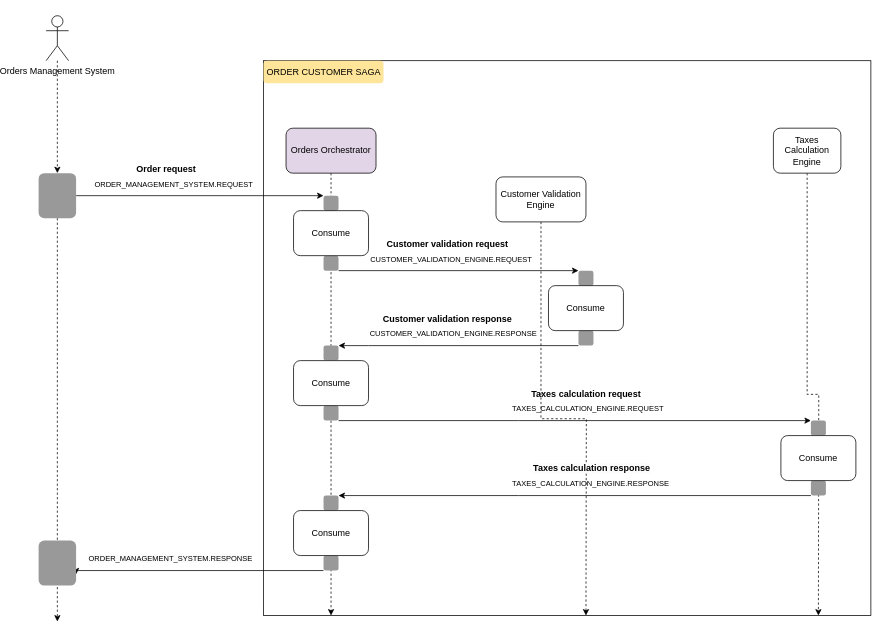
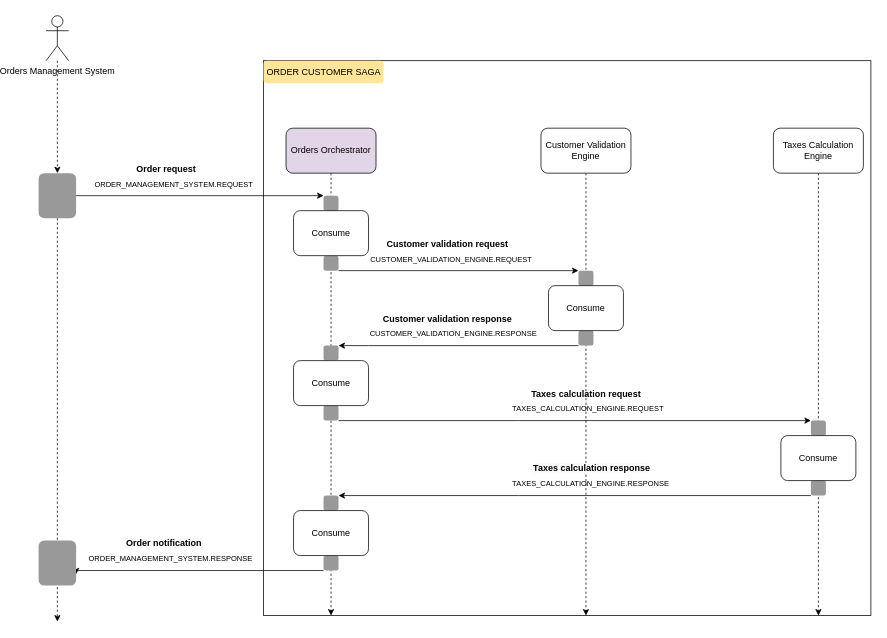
  <mxCell id="0" />
  <mxCell id="1" parent="0" />
  <mxCell id="2" style="edgeStyle=orthogonalEdgeStyle;rounded=0;orthogonalLoop=1;jettySize=auto;html=1;dashed=1;" parent="1" source="3" edge="1"><mxGeometry relative="1" as="geometry"><mxPoint x="750" y="820" as="targetPoint" /></mxGeometry></mxCell>
- <mxCell id="3" value="Customer Validation Engine" style="rounded=1;whiteSpace=wrap;html=1;" parent="1" vertex="1"><mxGeometry x="630" y="235" width="120" height="60" as="geometry" /></mxCell>
+ <mxCell id="3" value="Customer Validation Engine" style="rounded=1;whiteSpace=wrap;html=1;" parent="1" vertex="1"><mxGeometry x="690" y="170" width="120" height="60" as="geometry" /></mxCell>
  <mxCell id="4" style="edgeStyle=orthogonalEdgeStyle;rounded=0;orthogonalLoop=1;jettySize=auto;html=1;dashed=1;" parent="1" source="5" edge="1"><mxGeometry relative="1" as="geometry"><mxPoint x="1060" y="820" as="targetPoint" /></mxGeometry></mxCell>
- <mxCell id="5" value="Taxes Calculation Engine" style="rounded=1;whiteSpace=wrap;html=1;" parent="1" vertex="1"><mxGeometry x="1000" y="170" width="90" height="60" as="geometry" /></mxCell>
+ <mxCell id="5" value="Taxes Calculation Engine" style="rounded=1;whiteSpace=wrap;html=1;" parent="1" vertex="1"><mxGeometry x="1000" y="170" width="120" height="60" as="geometry" /></mxCell>
  <mxCell id="6" style="edgeStyle=orthogonalEdgeStyle;rounded=0;orthogonalLoop=1;jettySize=auto;html=1;dashed=1;" parent="1" source="7" edge="1"><mxGeometry relative="1" as="geometry"><mxPoint x="410" y="820" as="targetPoint" /></mxGeometry></mxCell>
  <mxCell id="7" value="Orders Orchestrator&lt;br&gt;" style="rounded=1;whiteSpace=wrap;html=1;fillColor=#e1d5e7;" parent="1" vertex="1"><mxGeometry x="350" y="170" width="120" height="60" as="geometry" /></mxCell>
  <mxCell id="8" style="edgeStyle=orthogonalEdgeStyle;rounded=0;orthogonalLoop=1;jettySize=auto;html=1;dashed=1;" parent="1" source="38" edge="1"><mxGeometry relative="1" as="geometry"><mxPoint x="45" y="828" as="targetPoint" /></mxGeometry></mxCell>
  <mxCell id="9" value="Orders Management System" style="shape=umlActor;verticalLabelPosition=bottom;verticalAlign=top;html=1;outlineConnect=0;" parent="1" vertex="1"><mxGeometry x="30" y="20" width="30" height="60" as="geometry" /></mxCell>
  <mxCell id="10" style="edgeStyle=orthogonalEdgeStyle;rounded=0;orthogonalLoop=1;jettySize=auto;html=1;exitX=1;exitY=1;exitDx=0;exitDy=0;entryX=0;entryY=0;entryDx=0;entryDy=0;" parent="1" source="11" target="16" edge="1"><mxGeometry relative="1" as="geometry"><Array as="points"><mxPoint x="530" y="360" /><mxPoint x="530" y="360" /></Array></mxGeometry></mxCell>
  <mxCell id="11" value="" style="rounded=1;whiteSpace=wrap;html=1;fillColor=#999999;strokeColor=none;" parent="1" vertex="1"><mxGeometry x="400" y="340" width="20" height="20" as="geometry" /></mxCell>
  <mxCell id="12" value="" style="rounded=1;whiteSpace=wrap;html=1;fillColor=#999999;strokeColor=none;" parent="1" vertex="1"><mxGeometry x="400" y="260" width="20" height="20" as="geometry" /></mxCell>
  <mxCell id="13" value="Consume" style="rounded=1;whiteSpace=wrap;html=1;" parent="1" vertex="1"><mxGeometry x="360" y="280" width="100" height="60" as="geometry" /></mxCell>
  <mxCell id="14" style="edgeStyle=orthogonalEdgeStyle;rounded=0;orthogonalLoop=1;jettySize=auto;html=1;exitX=0;exitY=1;exitDx=0;exitDy=0;entryX=1;entryY=0;entryDx=0;entryDy=0;" parent="1" source="15" target="20" edge="1"><mxGeometry relative="1" as="geometry"><Array as="points"><mxPoint x="460" y="460" /><mxPoint x="460" y="460" /></Array></mxGeometry></mxCell>
  <mxCell id="15" value="" style="rounded=1;whiteSpace=wrap;html=1;fillColor=#999999;strokeColor=none;" parent="1" vertex="1"><mxGeometry x="740" y="440" width="20" height="20" as="geometry" /></mxCell>
  <mxCell id="16" value="" style="rounded=1;whiteSpace=wrap;html=1;fillColor=#999999;strokeColor=none;" parent="1" vertex="1"><mxGeometry x="740" y="360" width="20" height="20" as="geometry" /></mxCell>
  <mxCell id="17" value="Consume" style="rounded=1;whiteSpace=wrap;html=1;" parent="1" vertex="1"><mxGeometry x="700" y="380" width="100" height="60" as="geometry" /></mxCell>
  <mxCell id="18" style="edgeStyle=orthogonalEdgeStyle;rounded=0;orthogonalLoop=1;jettySize=auto;html=1;exitX=1;exitY=1;exitDx=0;exitDy=0;entryX=0;entryY=0;entryDx=0;entryDy=0;" parent="1" source="19" target="24" edge="1"><mxGeometry relative="1" as="geometry"><Array as="points"><mxPoint x="660" y="560" /><mxPoint x="660" y="560" /></Array></mxGeometry></mxCell>
  <mxCell id="19" value="" style="rounded=1;whiteSpace=wrap;html=1;fillColor=#999999;strokeColor=none;" parent="1" vertex="1"><mxGeometry x="400" y="540" width="20" height="20" as="geometry" /></mxCell>
  <mxCell id="20" value="" style="rounded=1;whiteSpace=wrap;html=1;fillColor=#999999;strokeColor=none;" parent="1" vertex="1"><mxGeometry x="400" y="460" width="20" height="20" as="geometry" /></mxCell>
  <mxCell id="21" value="Consume" style="rounded=1;whiteSpace=wrap;html=1;" parent="1" vertex="1"><mxGeometry x="360" y="480" width="100" height="60" as="geometry" /></mxCell>
  <mxCell id="22" style="edgeStyle=orthogonalEdgeStyle;rounded=0;orthogonalLoop=1;jettySize=auto;html=1;exitX=0;exitY=1;exitDx=0;exitDy=0;entryX=1;entryY=0;entryDx=0;entryDy=0;" parent="1" source="23" target="28" edge="1"><mxGeometry relative="1" as="geometry"><Array as="points"><mxPoint x="660" y="660" /><mxPoint x="660" y="660" /></Array></mxGeometry></mxCell>
  <mxCell id="23" value="" style="rounded=1;whiteSpace=wrap;html=1;fillColor=#999999;strokeColor=none;" parent="1" vertex="1"><mxGeometry x="1050" y="640" width="20" height="20" as="geometry" /></mxCell>
  <mxCell id="24" value="" style="rounded=1;whiteSpace=wrap;html=1;fillColor=#999999;strokeColor=none;" parent="1" vertex="1"><mxGeometry x="1050" y="560" width="20" height="20" as="geometry" /></mxCell>
  <mxCell id="25" value="Consume" style="rounded=1;whiteSpace=wrap;html=1;" parent="1" vertex="1"><mxGeometry x="1010" y="580" width="100" height="60" as="geometry" /></mxCell>
  <mxCell id="26" style="edgeStyle=orthogonalEdgeStyle;rounded=0;orthogonalLoop=1;jettySize=auto;html=1;exitX=0;exitY=1;exitDx=0;exitDy=0;entryX=1;entryY=0.75;entryDx=0;entryDy=0;" parent="1" source="27" target="30" edge="1"><mxGeometry relative="1" as="geometry"><Array as="points"><mxPoint x="70" y="760" /></Array></mxGeometry></mxCell>
  <mxCell id="27" value="" style="rounded=1;whiteSpace=wrap;html=1;fillColor=#999999;strokeColor=none;" parent="1" vertex="1"><mxGeometry x="400" y="740" width="20" height="20" as="geometry" /></mxCell>
  <mxCell id="28" value="" style="rounded=1;whiteSpace=wrap;html=1;fillColor=#999999;strokeColor=none;" parent="1" vertex="1"><mxGeometry x="400" y="660" width="20" height="20" as="geometry" /></mxCell>
  <mxCell id="29" value="Consume" style="rounded=1;whiteSpace=wrap;html=1;" parent="1" vertex="1"><mxGeometry x="360" y="680" width="100" height="60" as="geometry" /></mxCell>
  <mxCell id="30" value="" style="rounded=1;whiteSpace=wrap;html=1;fillColor=#999999;strokeColor=none;" parent="1" vertex="1"><mxGeometry x="20" y="720" width="50" height="60" as="geometry" /></mxCell>
+ <mxCell id="31" value="&lt;span style=&quot;color: rgb(0, 0, 0); font-family: Helvetica; font-size: 12px; font-style: normal; font-variant-ligatures: normal; font-variant-caps: normal; letter-spacing: normal; orphans: 2; text-align: center; text-indent: 0px; text-transform: none; widows: 2; word-spacing: 0px; -webkit-text-stroke-width: 0px; background-color: rgb(251, 251, 251); text-decoration-thickness: initial; text-decoration-style: initial; text-decoration-color: initial; float: none; display: inline !important;&quot;&gt;&lt;b&gt;Order notification&lt;/b&gt;&lt;/span&gt;" style="text;whiteSpace=wrap;html=1;" parent="1" vertex="1"><mxGeometry x="135" y="710" width="110" height="20" as="geometry" /></mxCell>
  <mxCell id="32" value="&lt;b&gt;Customer validation request&lt;/b&gt;" style="text;html=1;align=center;verticalAlign=middle;resizable=0;points=[];autosize=1;strokeColor=none;fillColor=none;" parent="1" vertex="1"><mxGeometry x="470" y="310" width="190" height="30" as="geometry" /></mxCell>
  <mxCell id="33" value="&lt;b&gt;Customer validation response&lt;/b&gt;" style="text;html=1;align=center;verticalAlign=middle;resizable=0;points=[];autosize=1;strokeColor=none;fillColor=none;" parent="1" vertex="1"><mxGeometry x="465" y="410" width="200" height="30" as="geometry" /></mxCell>
  <mxCell id="34" value="&lt;b&gt;Taxes calculation request&lt;/b&gt;" style="text;html=1;align=center;verticalAlign=middle;resizable=0;points=[];autosize=1;strokeColor=none;fillColor=none;" parent="1" vertex="1"><mxGeometry x="665" y="510" width="170" height="30" as="geometry" /></mxCell>
  <mxCell id="35" value="&lt;span style=&quot;color: rgb(0, 0, 0); font-family: Helvetica; font-size: 12px; font-style: normal; font-variant-ligatures: normal; font-variant-caps: normal; letter-spacing: normal; orphans: 2; text-align: center; text-indent: 0px; text-transform: none; widows: 2; word-spacing: 0px; -webkit-text-stroke-width: 0px; background-color: rgb(251, 251, 251); text-decoration-thickness: initial; text-decoration-style: initial; text-decoration-color: initial; float: none; display: inline !important;&quot;&gt;&lt;b&gt;Taxes calculation response&lt;/b&gt;&lt;/span&gt;" style="text;whiteSpace=wrap;html=1;" parent="1" vertex="1"><mxGeometry x="677.5" y="610" width="170" height="40" as="geometry" /></mxCell>
  <mxCell id="36" value="" style="edgeStyle=orthogonalEdgeStyle;rounded=0;orthogonalLoop=1;jettySize=auto;html=1;dashed=1;" parent="1" source="9" target="38" edge="1"><mxGeometry relative="1" as="geometry"><mxPoint x="45" y="828" as="targetPoint" /><mxPoint x="45" as="sourcePoint" y="80" /></mxGeometry></mxCell>
  <mxCell id="37" style="edgeStyle=orthogonalEdgeStyle;rounded=0;orthogonalLoop=1;jettySize=auto;html=1;exitX=1;exitY=0.5;exitDx=0;exitDy=0;entryX=0;entryY=0;entryDx=0;entryDy=0;" parent="1" source="38" target="12" edge="1"><mxGeometry relative="1" as="geometry"><Array as="points"><mxPoint x="270" y="260" /><mxPoint x="270" y="260" /></Array></mxGeometry></mxCell>
  <mxCell id="38" value="" style="rounded=1;whiteSpace=wrap;html=1;fillColor=#999999;gradientColor=none;strokeColor=none;" parent="1" vertex="1"><mxGeometry x="20" y="230" width="50" height="60" as="geometry" /></mxCell>
  <mxCell id="39" value="&lt;b&gt;Order request&lt;/b&gt;" style="text;html=1;align=center;verticalAlign=middle;resizable=0;points=[];autosize=1;strokeColor=none;fillColor=none;" parent="1" vertex="1"><mxGeometry x="140" y="210" width="100" height="30" as="geometry" /></mxCell>
  <mxCell id="40" value="&lt;font style=&quot;font-size: 10px;&quot;&gt;ORDER_MANAGEMENT_SYSTEM.REQUEST&lt;/font&gt;" style="text;html=1;align=center;verticalAlign=middle;resizable=0;points=[];autosize=1;strokeColor=none;fillColor=none;" parent="1" vertex="1"><mxGeometry x="85" y="230" width="230" height="30" as="geometry" /></mxCell>
  <mxCell id="41" value="&lt;span style=&quot;color: rgb(0, 0, 0); font-family: Helvetica; font-size: 10px; font-style: normal; font-variant-ligatures: normal; font-variant-caps: normal; font-weight: 400; letter-spacing: normal; orphans: 2; text-align: center; text-indent: 0px; text-transform: none; widows: 2; word-spacing: 0px; -webkit-text-stroke-width: 0px; background-color: rgb(251, 251, 251); text-decoration-thickness: initial; text-decoration-style: initial; text-decoration-color: initial; float: none; display: inline !important;&quot;&gt;ORDER_MANAGEMENT_SYSTEM.RESPONSE&lt;/span&gt;" style="text;whiteSpace=wrap;html=1;" parent="1" vertex="1"><mxGeometry x="85" y="730" width="240" height="40" as="geometry" /></mxCell>
  <mxCell id="42" value="&lt;font style=&quot;font-size: 10px;&quot;&gt;CUSTOMER_VALIDATION_ENGINE.REQUEST&lt;/font&gt;" style="text;html=1;align=center;verticalAlign=middle;resizable=0;points=[];autosize=1;strokeColor=none;fillColor=none;" parent="1" vertex="1"><mxGeometry x="450" y="330" width="240" height="30" as="geometry" /></mxCell>
  <mxCell id="43" value="&lt;font style=&quot;font-size: 10px;&quot;&gt;CUSTOMER_VALIDATION_ENGINE.RESPONSE&lt;/font&gt;" style="text;whiteSpace=wrap;html=1;" parent="1" vertex="1"><mxGeometry x="460" y="430" width="240" height="40" as="geometry" /></mxCell>
  <mxCell id="44" value="&lt;div style=&quot;text-align: center;&quot;&gt;&lt;span style=&quot;font-size: 10px;&quot;&gt;TAXES_CALCULATION_ENGINE.REQUEST&lt;/span&gt;&lt;/div&gt;" style="text;whiteSpace=wrap;html=1;" parent="1" vertex="1"><mxGeometry x="650" y="530" width="215" height="40" as="geometry" /></mxCell>
  <mxCell id="45" value="&lt;div style=&quot;text-align: center;&quot;&gt;&lt;span style=&quot;font-size: 10px;&quot;&gt;TAXES_CALCULATION_ENGINE.RESPONSE&lt;/span&gt;&lt;/div&gt;" style="text;whiteSpace=wrap;html=1;" parent="1" vertex="1"><mxGeometry x="650" y="630" width="215" height="40" as="geometry" /></mxCell>
  <mxCell id="46" value="" style="rounded=0;whiteSpace=wrap;html=1;fillColor=none;" parent="1" vertex="1"><mxGeometry x="320" width="810" height="740" as="geometry" y="80" /></mxCell>
  <mxCell id="47" value="ORDER CUSTOMER SAGA" style="text;html=1;align=center;verticalAlign=middle;resizable=0;points=[];autosize=1;strokeColor=none;fillColor=#FFE599;rounded=1;" parent="1" vertex="1"><mxGeometry x="320" width="160" height="30" as="geometry" y="80" /></mxCell>
